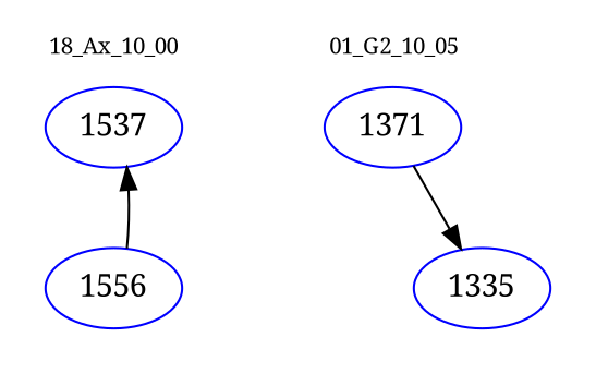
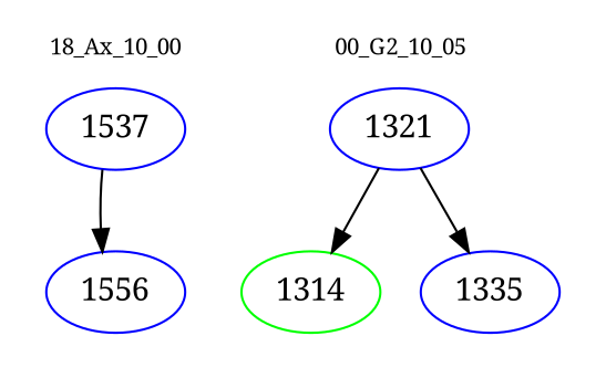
  digraph {
    fontname="Noto Serif"
    node [color=blue fontname="Noto Serif"]
    edge [color=black fontname="Noto Serif"]
    n1 [label=1537]
    n2 [label=1556]
-   n3 [label=1371]
+   n3 [label=1321]
+   n4 [color=green label=1314]
    n5 [label=1335]
    subgraph cluster_1 {
      color=white
      fontsize=10
      label="18_Ax_10_00"
      n1
      n2
    }
    subgraph cluster_2 {
      color=white
      fontsize=10
-     label="01_G2_10_05"
+     label="00_G2_10_05"
      n3
+     n4
      n5
    }
-   n2 -> n1
+   n1 -> n2
+   n3 -> n4
    n3 -> n5
  }
